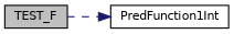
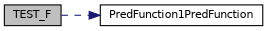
  digraph {
    rankdir=LR
    node [color=black fontname=Helvetica fontsize=10 shape=record style=filled]
    n1 [fillcolor=grey75 fontcolor=black height=0.2 label=TEST_F width=0.4]
-   n2 [fillcolor=white height=0.2 label=PredFunction1Int width=0.4]
+   n2 [fillcolor=white height=0.2 label=PredFunction1PredFunction width=0.4]
    n1 -> n2 [color=midnightblue fontname=Helvetica fontsize=10 labelfontname=Helvetica labelfontsize=10 style=dashed]
  }
